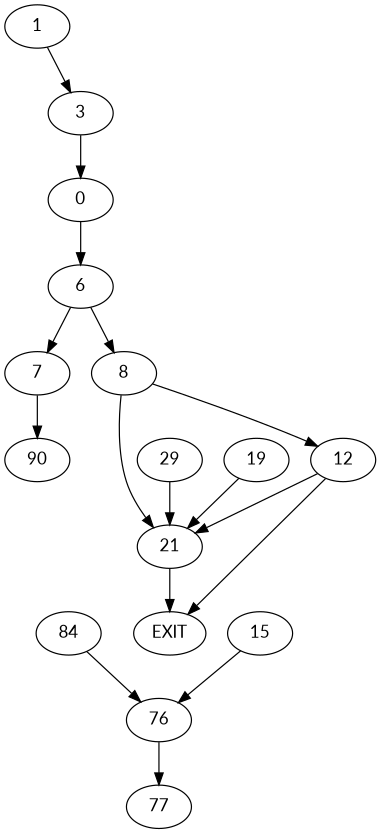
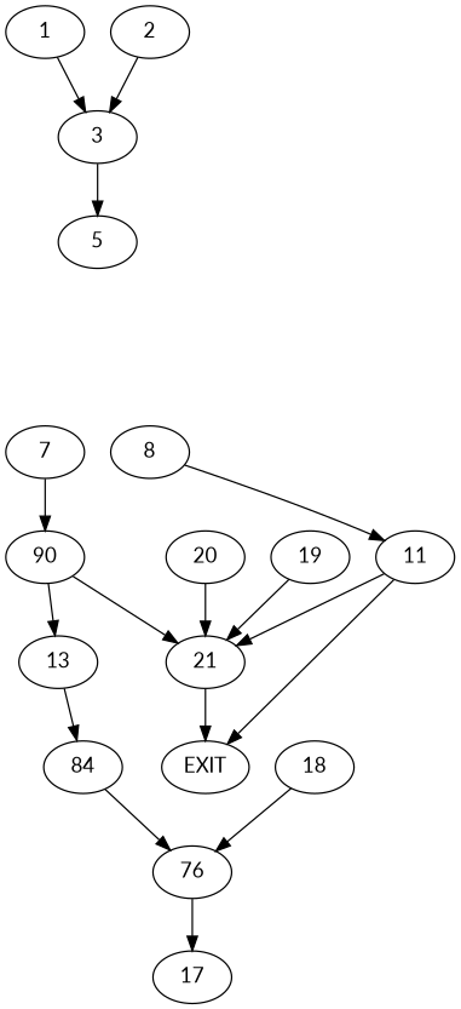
  digraph {
    fontname=Lato
    node [fontname=Lato]
    edge [fontname=Lato]
    1
    3
    n3 [label=EXIT]
-   5 [label=0]
-   6
+   2
+   5
    7
    8
    n9 [label=90]
    n10 [label=21]
-   12
+   12 [label=11]
+   13
    n13 [label=84]
-   20 [label=29]
+   20
    n15 [label=76]
-   15
-   17 [label=77]
+   15 [label=18]
+   17
    19
    1 -> 3
    3 -> 5
-   5 -> 6
-   6 -> 7
-   6 -> 8
+   2 -> 3
    7 -> n9
-   8 -> n10
+   n9 -> n10
    8 -> 12
+   n9 -> 13
    n10 -> n3
    12 -> n3
    12 -> n10
+   13 -> n13
    n13 -> n15
    20 -> n10
    n15 -> 17
    15 -> n15
    19 -> n10
  }
